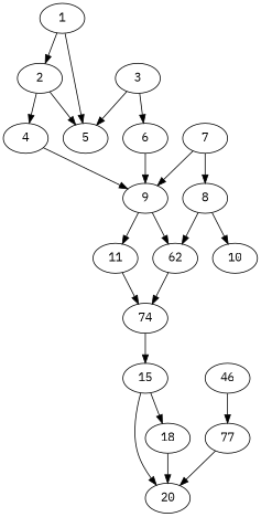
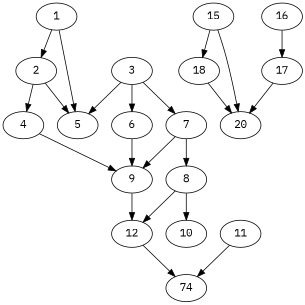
  digraph {
    fontname="IBM Plex Mono"
    node [alpha=0.17 fontname="IBM Plex Mono"]
    edge [fontname="IBM Plex Mono"]
    1 [alpha=0.08 expect_size=15322112]
    2 [expect_size=30537728]
    5 [alpha=0.13 expect_size=29772800]
    4 [alpha=0.07 expect_size=32842752]
    3 [alpha=0.04 expect_size=34964480]
    7 [expect_size=39663616]
    6 [alpha=0.02 expect_size=29690880]
    9 [alpha=0.16 expect_size=16192512]
    8 [alpha=0.03 expect_size=23326720]
-   12 [alpha=0.08 expect_size=20200448 label=62]
+   12 [alpha=0.08 expect_size=20200448]
    11 [alpha=0.15 expect_size=49378304]
    10 [alpha=0.02 expect_size=30279680]
    n13 [alpha=0.10 expect_size=22288384 label=74]
    15 [expect_size=39154688]
-   16 [alpha=0.09 expect_size=22038528 label=46]
-   17 [alpha=0.19 expect_size=25980928 label=77]
+   16 [alpha=0.09 expect_size=22038528]
+   17 [alpha=0.19 expect_size=25980928]
    18 [alpha=0.12 expect_size=19546112]
    20 [alpha=0.00 expect_size=17135616]
    1 -> 2
    1 -> 5
    2 -> 5
    2 -> 4
    4 -> 9
    3 -> 5
+   3 -> 7
    3 -> 6
    7 -> 9
    7 -> 8
    6 -> 9
    9 -> 12
-   9 -> 11
    8 -> 12
    8 -> 10
    12 -> n13
    11 -> n13
-   n13 -> 15
    15 -> 18
    15 -> 20
    16 -> 17
    17 -> 20
    18 -> 20
  }
